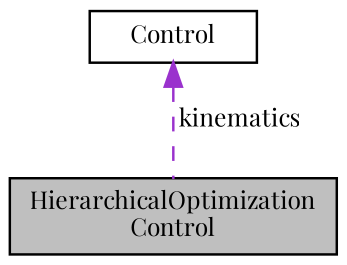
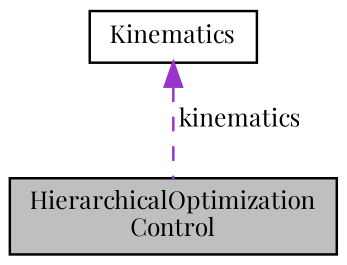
  digraph {
    fontname="Playfair Display"
    node [color=black fontname="Playfair Display" fontsize=10 shape=record style=filled]
    n1 [fillcolor=grey75 fontcolor=black height=0.2 label="HierarchicalOptimization\lControl" width=0.4]
-   n2 [fillcolor=white height=0.2 label=Control width=0.4]
+   n2 [fillcolor=white height=0.2 label=Kinematics width=0.4]
    n2 -> n1 [color=darkorchid3 dir=back fontname="Playfair Display" fontsize=10 label=" kinematics" labelfontname=Helvetica labelfontsize=10 style=dashed]
  }
